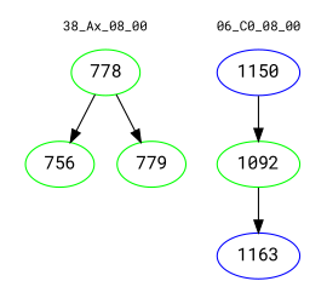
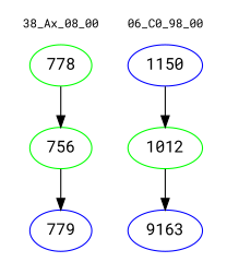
  digraph {
    fontname="Roboto Mono"
    node [color=green fontname="Roboto Mono"]
    edge [color=black fontname="Roboto Mono"]
    n1 [label=778]
    n2 [label=756]
-   n3 [label=779]
+   n3 [color=blue label=779]
    n4 [color=blue label=1150]
-   n5 [label=1092]
-   n6 [color=blue label=1163]
+   n5 [label=1012]
+   n6 [color=blue label=9163]
    subgraph cluster_1 {
      color=white
      fontsize=10
      label="38_Ax_08_00"
      n1
      n2
      n3
    }
    subgraph cluster_2 {
      color=white
      fontsize=10
-     label="06_C0_08_00"
+     label="06_C0_98_00"
      n4
      n5
      n6
    }
    n1 -> n2
-   n1 -> n3
+   n2 -> n3
    n4 -> n5
    n5 -> n6
  }
